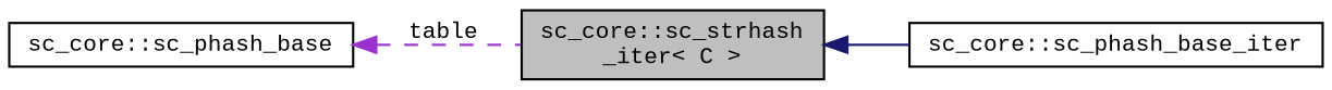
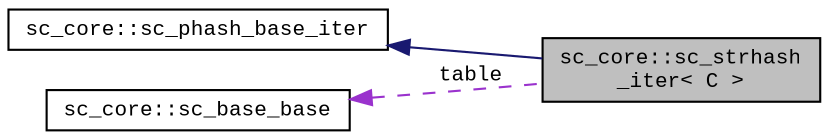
  digraph {
    fontname="Liberation Mono"
    rankdir=LR
    node [color=black fillcolor=white fontname="Liberation Mono" fontsize=10 shape=record style=filled]
    edge [dir=back fontname="Liberation Mono" fontsize=10 labelfontname=FreeSans labelfontsize=10]
    n1 [fillcolor=grey75 fontcolor=black height=0.2 label="sc_core::sc_strhash\l_iter\< C \>" width=0.4]
    n2 [height=0.2 label="sc_core::sc_phash_base_iter" width=0.4]
-   n3 [height=0.2 label="sc_core::sc_phash_base" width=0.4]
-   n1 -> n2 [color=midnightblue style=solid]
+   n3 [height=0.2 label="sc_core::sc_base_base" width=0.4]
+   n2 -> n1 [color=midnightblue style=solid]
    n3 -> n1 [color=darkorchid3 label=" table" style=dashed]
  }
